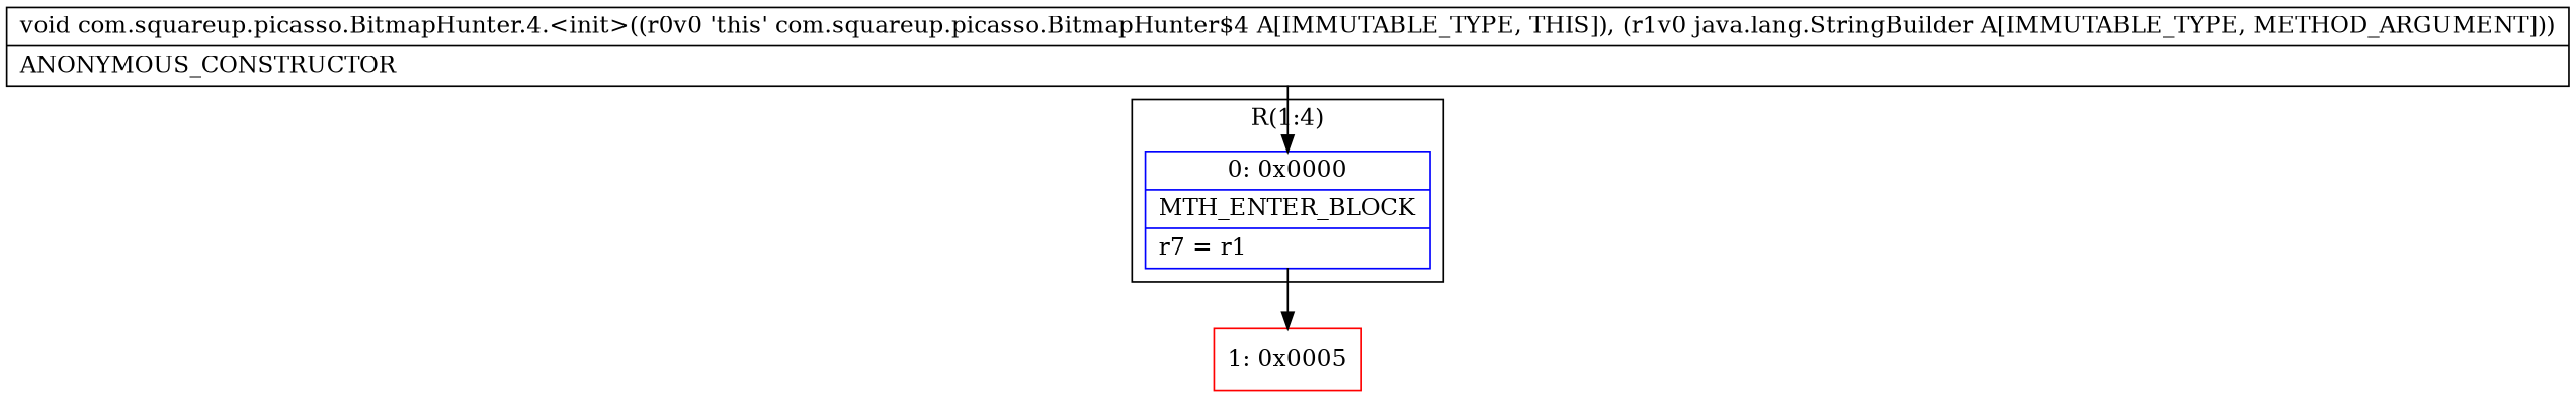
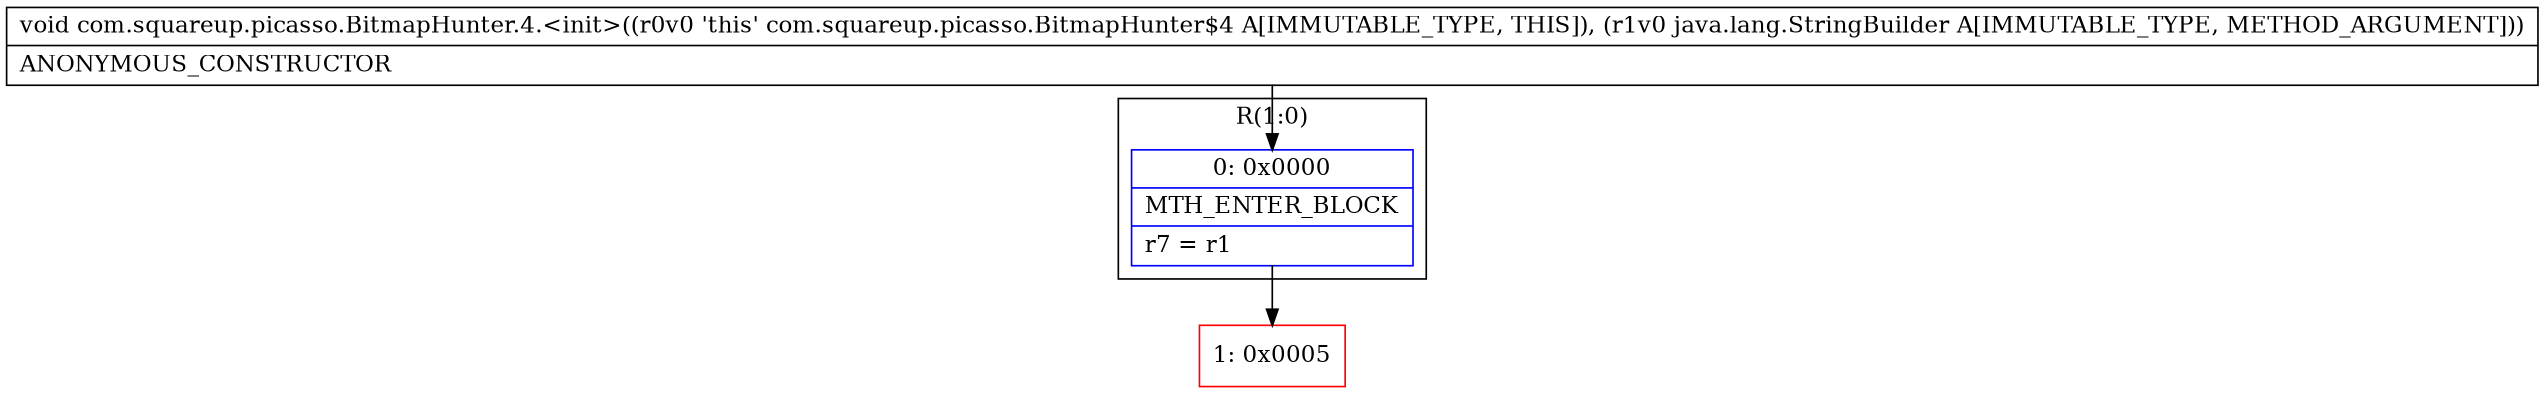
  digraph {
    node [shape=record]
    n1 [color=blue label="{0\:\ 0x0000|MTH_ENTER_BLOCK\l|r7 = r1\l}"]
    n2 [color=red label="{1\:\ 0x0005}"]
    n3 [label="{void com.squareup.picasso.BitmapHunter.4.\<init\>((r0v0 'this' com.squareup.picasso.BitmapHunter$4 A[IMMUTABLE_TYPE, THIS]), (r1v0 java.lang.StringBuilder A[IMMUTABLE_TYPE, METHOD_ARGUMENT]))  | ANONYMOUS_CONSTRUCTOR\l}"]
    subgraph cluster_1 {
-     label="R(1:4)"
+     label="R(1:0)"
      n1
    }
    n1 -> n2
    n3 -> n1
  }
